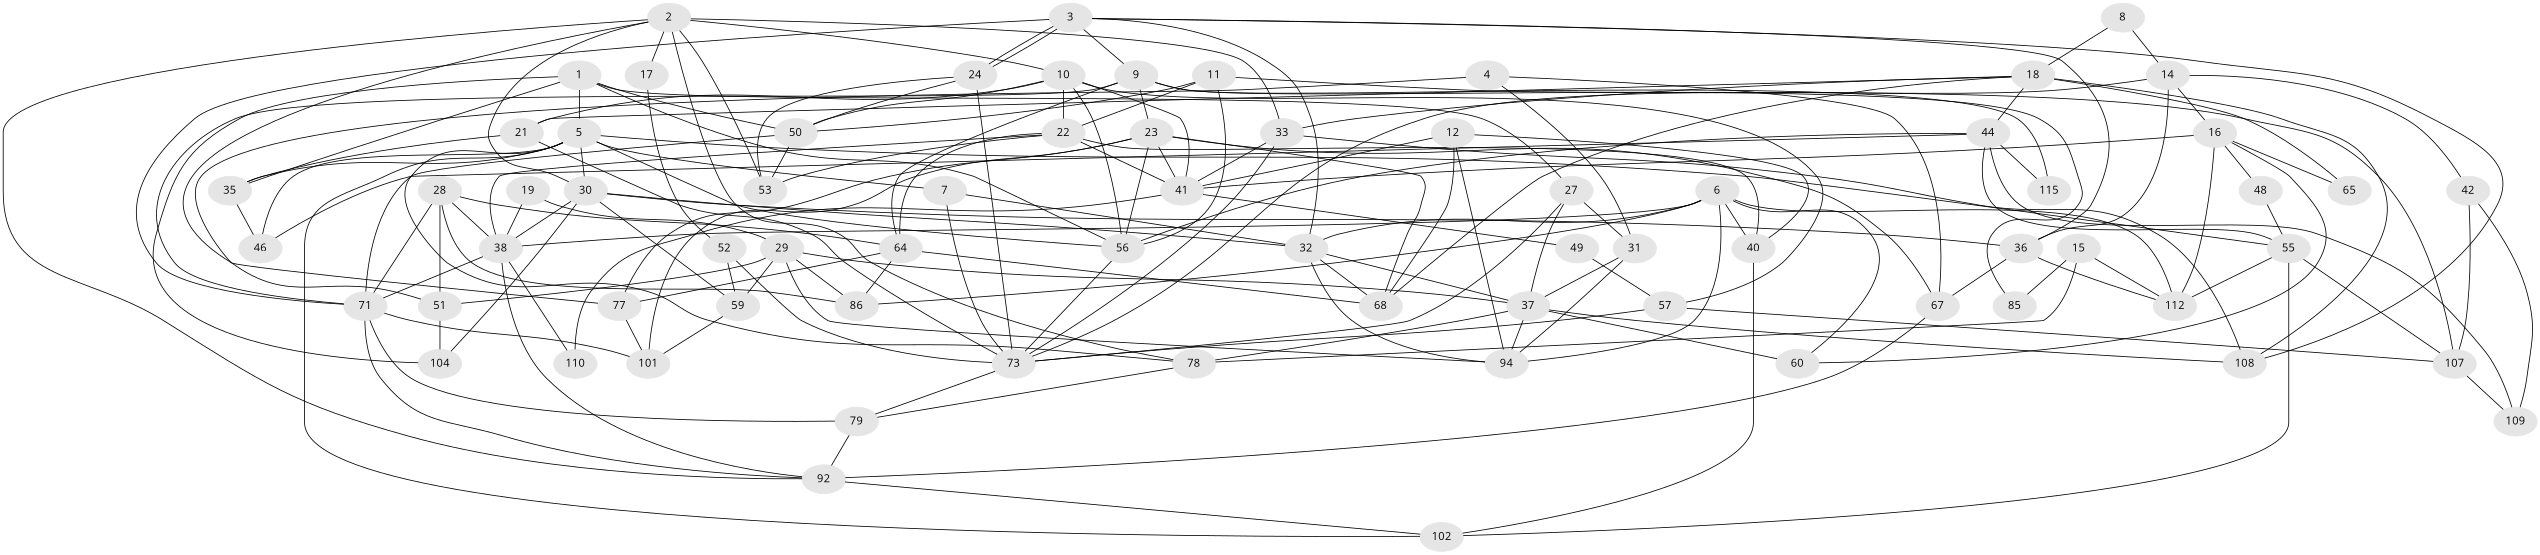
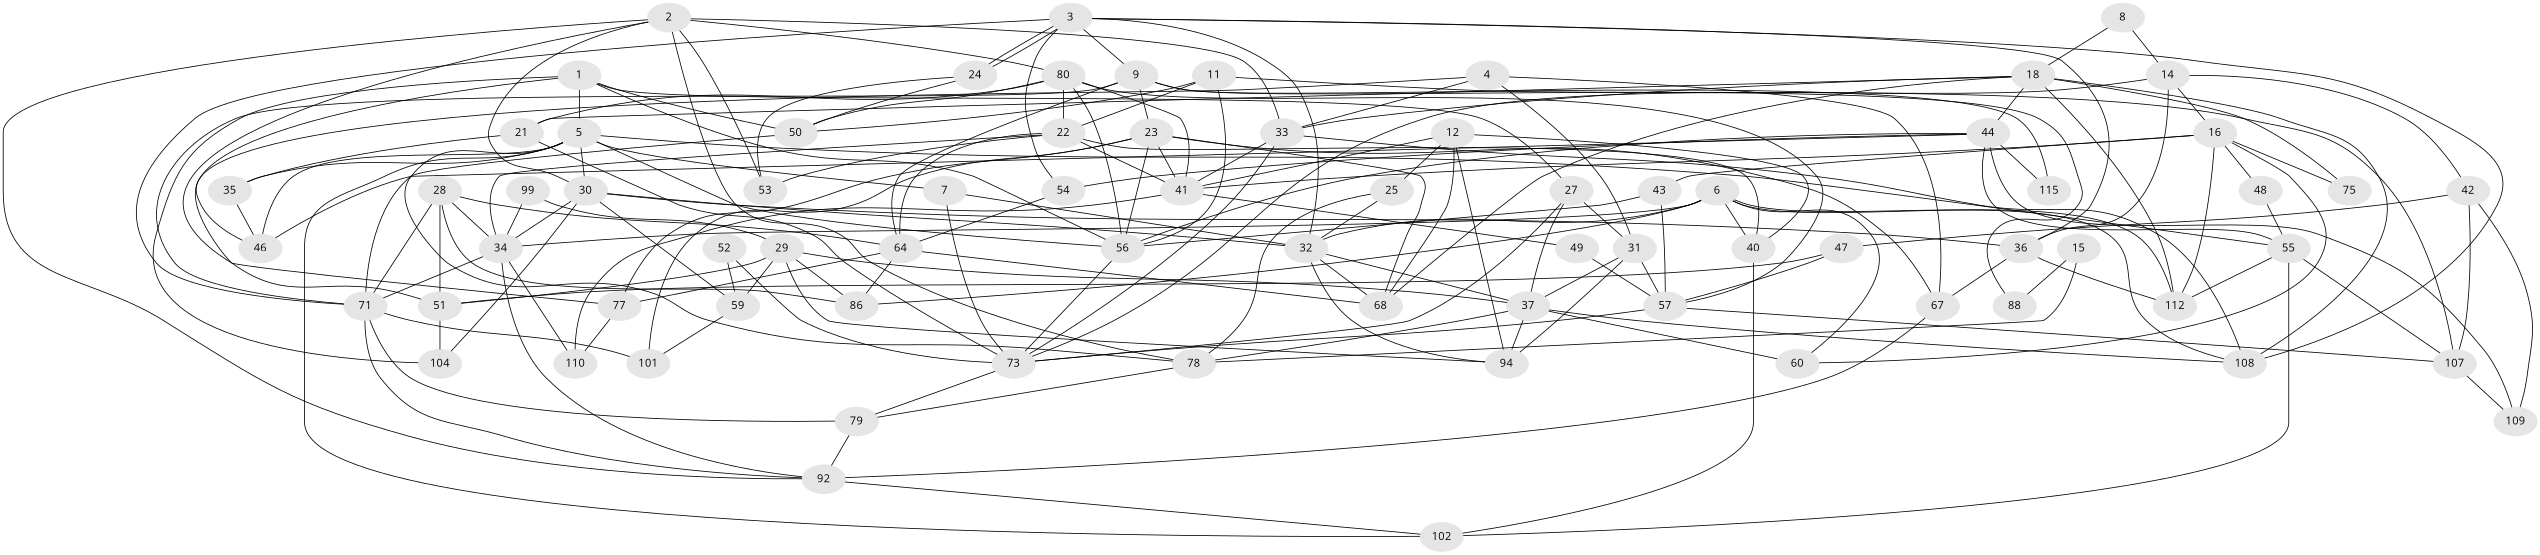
  graph {
    fontname="Open Sans"
    node [color=gray90 fontname="Open Sans" style=filled]
    edge [fontname="Open Sans"]
    5 [super="+88"]
    35
    56 [super="+97"]
    30 [super="+62"]
    78 [super="+91"]
    7
    46
    55 [super="+100"]
    102
    1
    27 [super="+74"]
    50 [super="+69"]
    104
    31
    73 [super="+81"]
    37 [super="+98"]
    53 [super="+87"]
    71 [super="+90"]
    2 [super="+111"]
-   10 [super="+13"]
-   17
+   10 [super="+13" label=80]
    33 [super="+58"]
    77
    92 [super="+103"]
    21
    22 [super="+76"]
    41 [super="+63"]
    57 [super="+93"]
    52
    32 [super="+34"]
    36 [super="+84"]
-   38 [super="+89"]
+   38 [super="+89" label=34]
    59
    108 [super="+114"]
    101 [super="+105"]
    79
    9 [super="+82"]
    23 [super="+26"]
    64 [super="+80"]
-   85
+   85 [label=88]
    115
    3
    24 [super="+39"]
+   54 [super="+113"]
    68 [super="+70"]
    94
    67 [super="+96"]
    112
    4
    51 [super="+99"]
    107
    6 [super="+106"]
    40 [super="+75"]
    60
    86
    110
    14 [super="+61"]
    16 [super="+83"]
    42
    8
    18 [super="+116"]
-   65
+   65 [label=75]
    44 [super="+66"]
    49
    11 [super="+20"]
    109
    12 [super="+45"]
+   25
+   43
    48
+   47
    15
    29 [super="+95"]
-   19
+   19 [label=99]
    28 [super="+72"]
    5 -- 35
    5 -- 56
    5 -- 30
    5 -- 78
    5 -- 7
    5 -- 46
    5 -- 55
    5 -- 102
    35 -- 46
    56 -- 73
    30 -- 104
    30 -- 32
    30 -- 36
    30 -- 38
    30 -- 59
    78 -- 79
    7 -- 73
    7 -- 32
    55 -- 102
    55 -- 112
    55 -- 107
    1 -- 5
-   1 -- 35
+   1 -- 46
    1 -- 56
    1 -- 27
    1 -- 50
    1 -- 104
    27 -- 31
    27 -- 73
    27 -- 37
-   50 -- 53
    50 -- 71
    31 -- 37
+   31 -- 57
    31 -- 94
    73 -- 79
    37 -- 78
    37 -- 108
    37 -- 94
    37 -- 60
    71 -- 92
    71 -- 101
    71 -- 79
    2 -- 30
    2 -- 78
    2 -- 53
    2 -- 10
-   2 -- 17
    2 -- 33
    2 -- 77
    2 -- 92
    10 -- 56
    10 -- 50
    10 -- 21
    10 -- 22
    10 -- 41
    10 -- 57
-   17 -- 52
    33 -- 73
    33 -- 41
    33 -- 108
-   77 -- 101
+   77 -- 110
    92 -- 102
    21 -- 35
    21 -- 73
    22 -- 53
    22 -- 41 [weight=2]
    22 -- 38
    22 -- 64
    22 -- 40
    41 -- 110
    41 -- 49
    57 -- 73
    57 -- 107
    52 -- 73
    52 -- 59
    32 -- 37
    32 -- 68
    32 -- 94
    36 -- 67
    36 -- 112
    38 -- 71
    38 -- 92
    38 -- 110
    59 -- 101
    79 -- 92
    9 -- 71
    9 -- 23
    9 -- 64
    9 -- 85
    9 -- 115
    23 -- 56
    23 -- 77
    23 -- 41
    23 -- 101
    23 -- 68
    23 -- 67
    64 -- 77
    64 -- 68
    64 -- 86
    3 -- 71
    3 -- 32
    3 -- 36
    3 -- 108
    3 -- 9
    3 -- 24
    3 -- 24
+   3 -- 54
    24 -- 50
-   24 -- 73
    24 -- 53
+   54 -- 64
    67 -- 92
    4 -- 31
+   4 -- 33
    4 -- 67
    4 -- 51
    51 -- 104
    107 -- 109
    6 -- 32
    6 -- 38
-   6 -- 94
+   6 -- 108
    6 -- 112
    6 -- 40
    6 -- 60
    6 -- 86
    40 -- 102
    14 -- 73
    14 -- 36
    14 -- 16
    14 -- 42
    16 -- 41
    16 -- 112
    16 -- 60
    16 -- 65
+   16 -- 43
    16 -- 48
    42 -- 107
    42 -- 109
+   42 -- 47
    8 -- 14
    8 -- 18
    18 -- 33
    18 -- 21
    18 -- 108
    18 -- 68
-   15 -- 112
+   18 -- 112
    18 -- 65
    18 -- 44
    44 -- 56
    44 -- 46
    44 -- 55
    44 -- 115
+   44 -- 54
    44 -- 109
    49 -- 57
    11 -- 56
    11 -- 50
    11 -- 22
    11 -- 107
    12 -- 41
    12 -- 68
    12 -- 94
    12 -- 40
+   12 -- 25
+   25 -- 78
+   25 -- 32
+   43 -- 56
+   43 -- 57
    48 -- 55
+   47 -- 57
+   47 -- 51
    15 -- 78
    15 -- 85
    29 -- 37
    29 -- 59
    29 -- 94
    29 -- 51
    29 -- 86
    19 -- 38
    19 -- 29
    28 -- 71
    28 -- 38
    28 -- 64
    28 -- 51
    28 -- 86
  }
